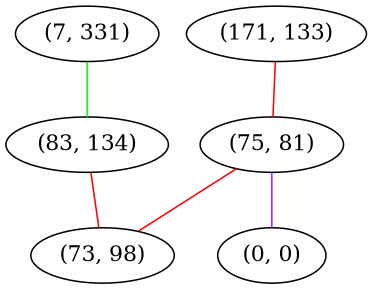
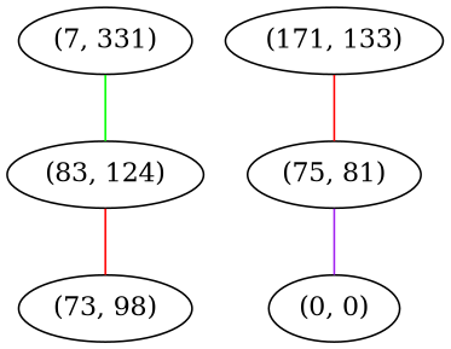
  graph {
    edge [color=red weight=1]
    n1 [label="(7, 331)"]
-   "(83, 124)" [label="(83, 134)"]
+   "(83, 124)"
    "(73, 98)"
    "(75, 81)"
    "(0, 0)"
    "(171, 133)"
    n1 -- "(83, 124)" [color=green weight=2]
    "(83, 124)" -- "(73, 98)"
-   "(75, 81)" -- "(73, 98)"
    "(75, 81)" -- "(0, 0)" [color=purple weight=4]
    "(171, 133)" -- "(75, 81)"
  }
